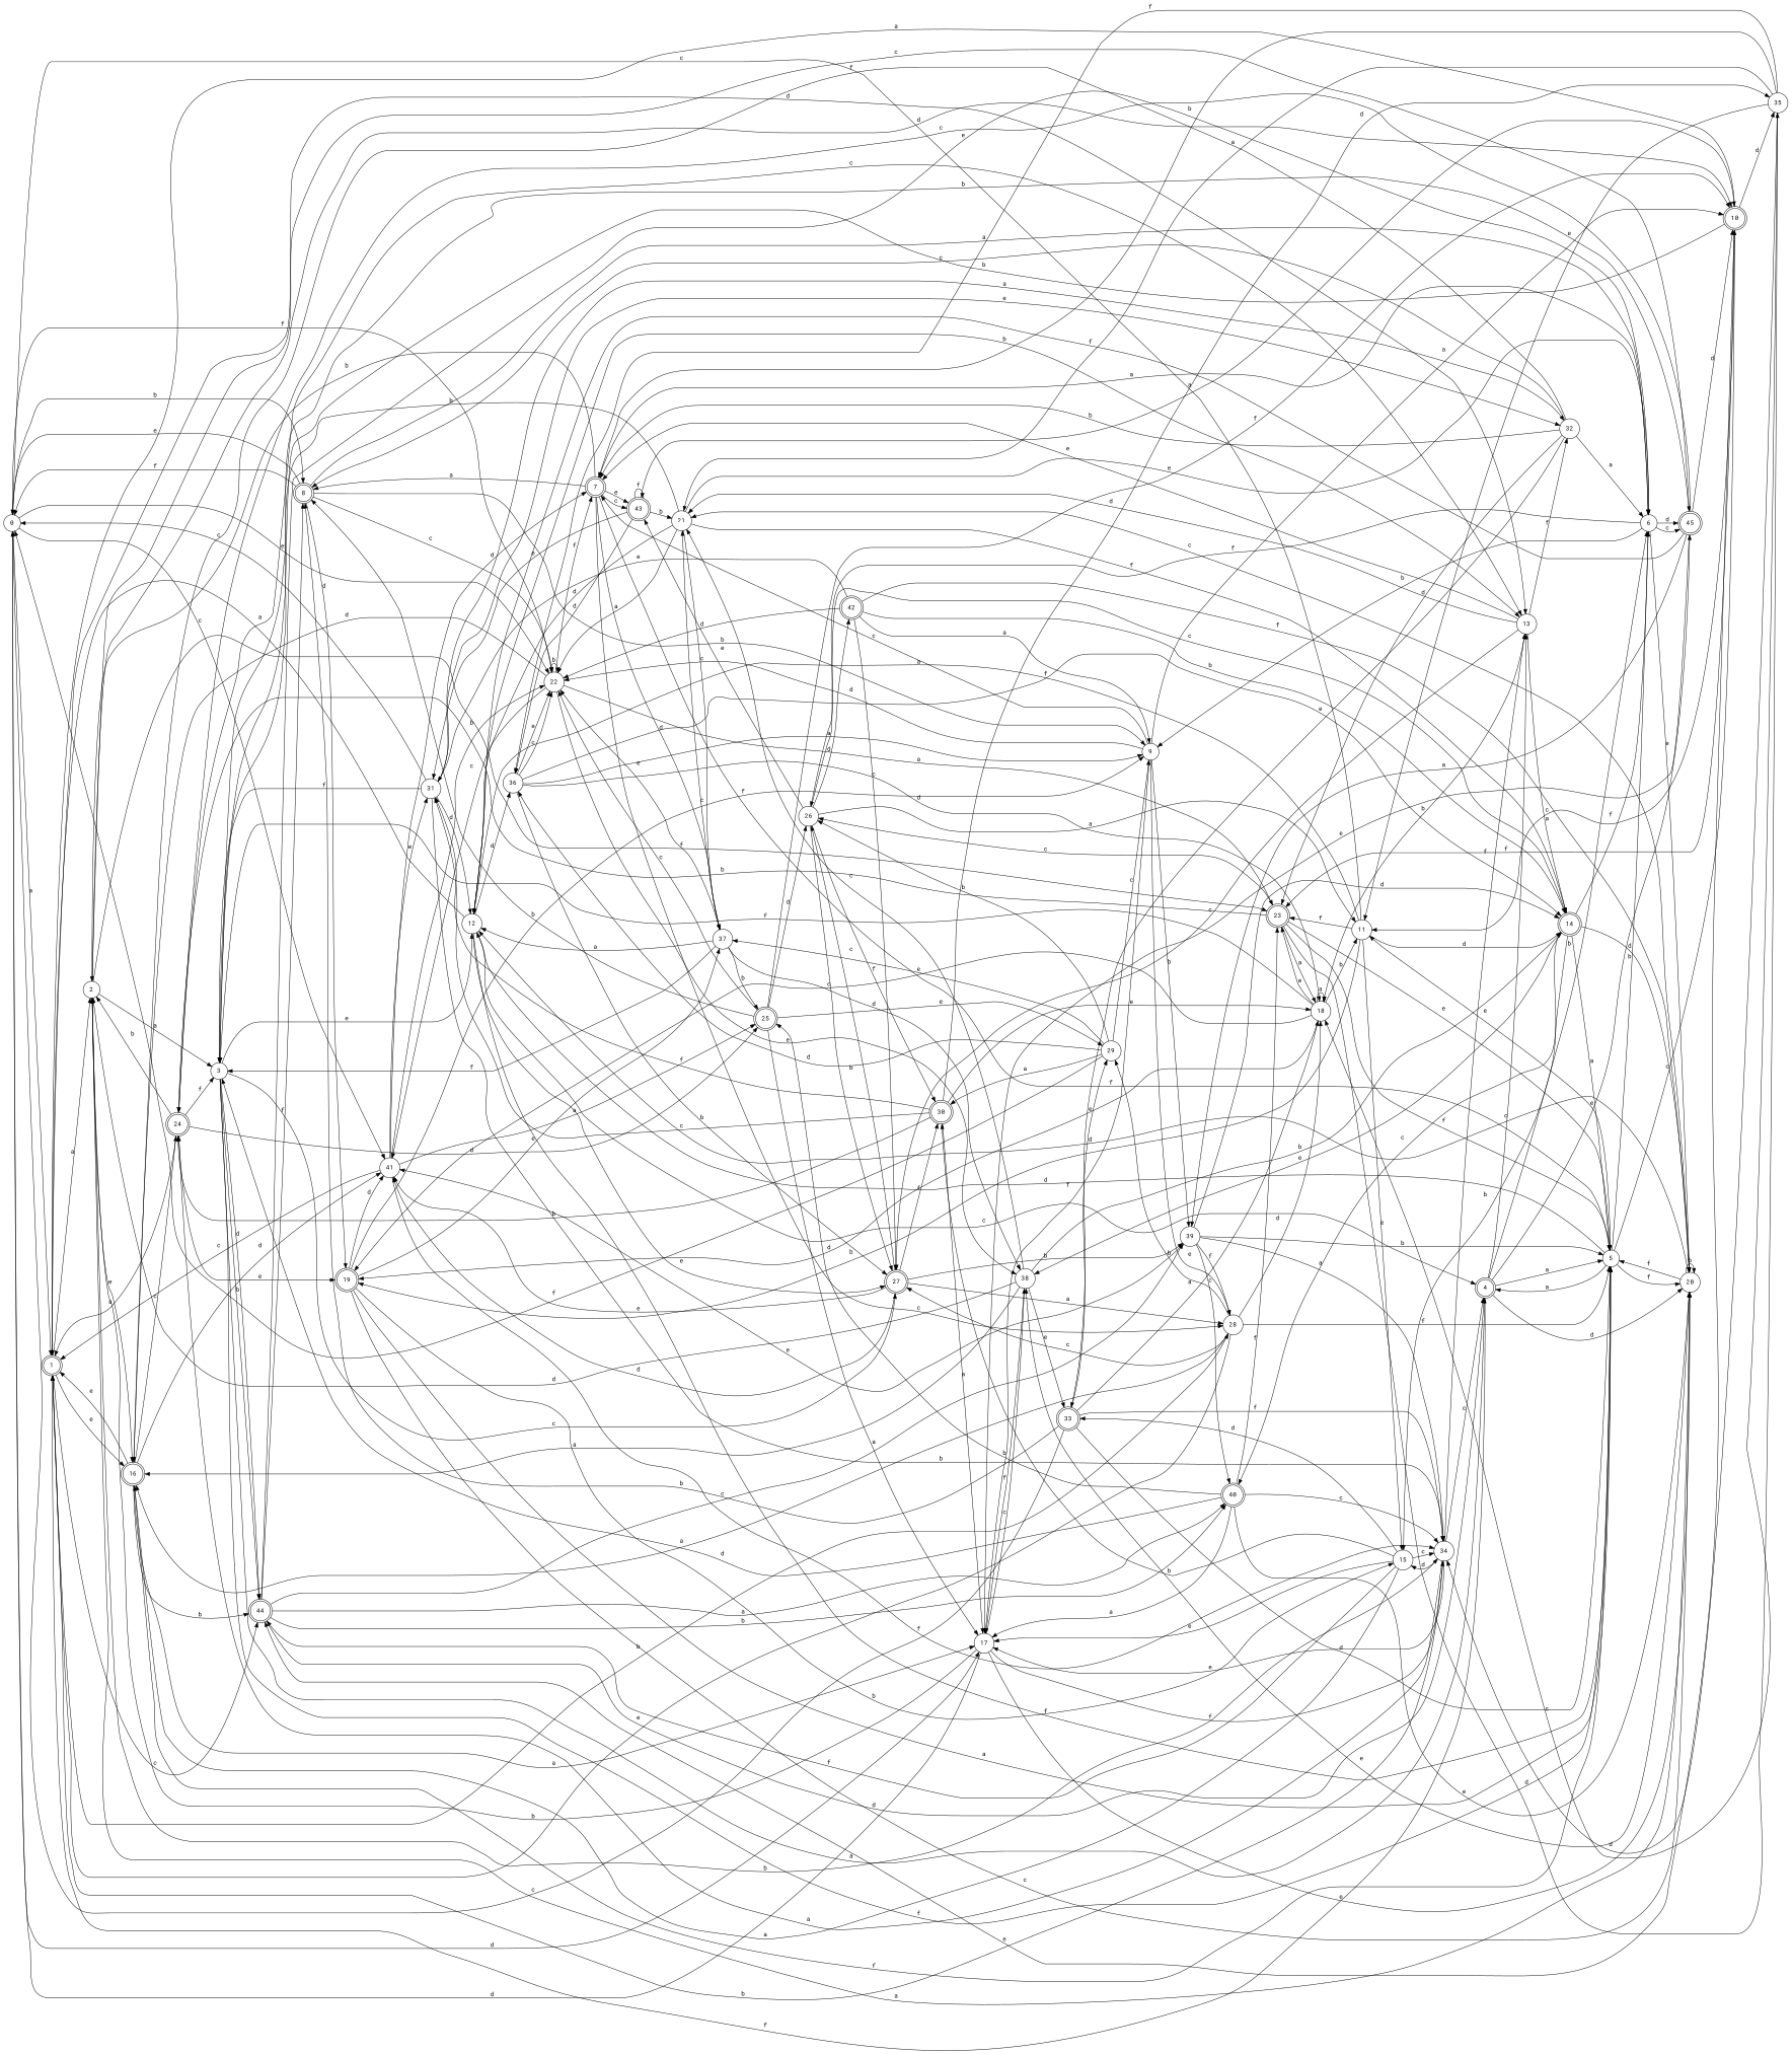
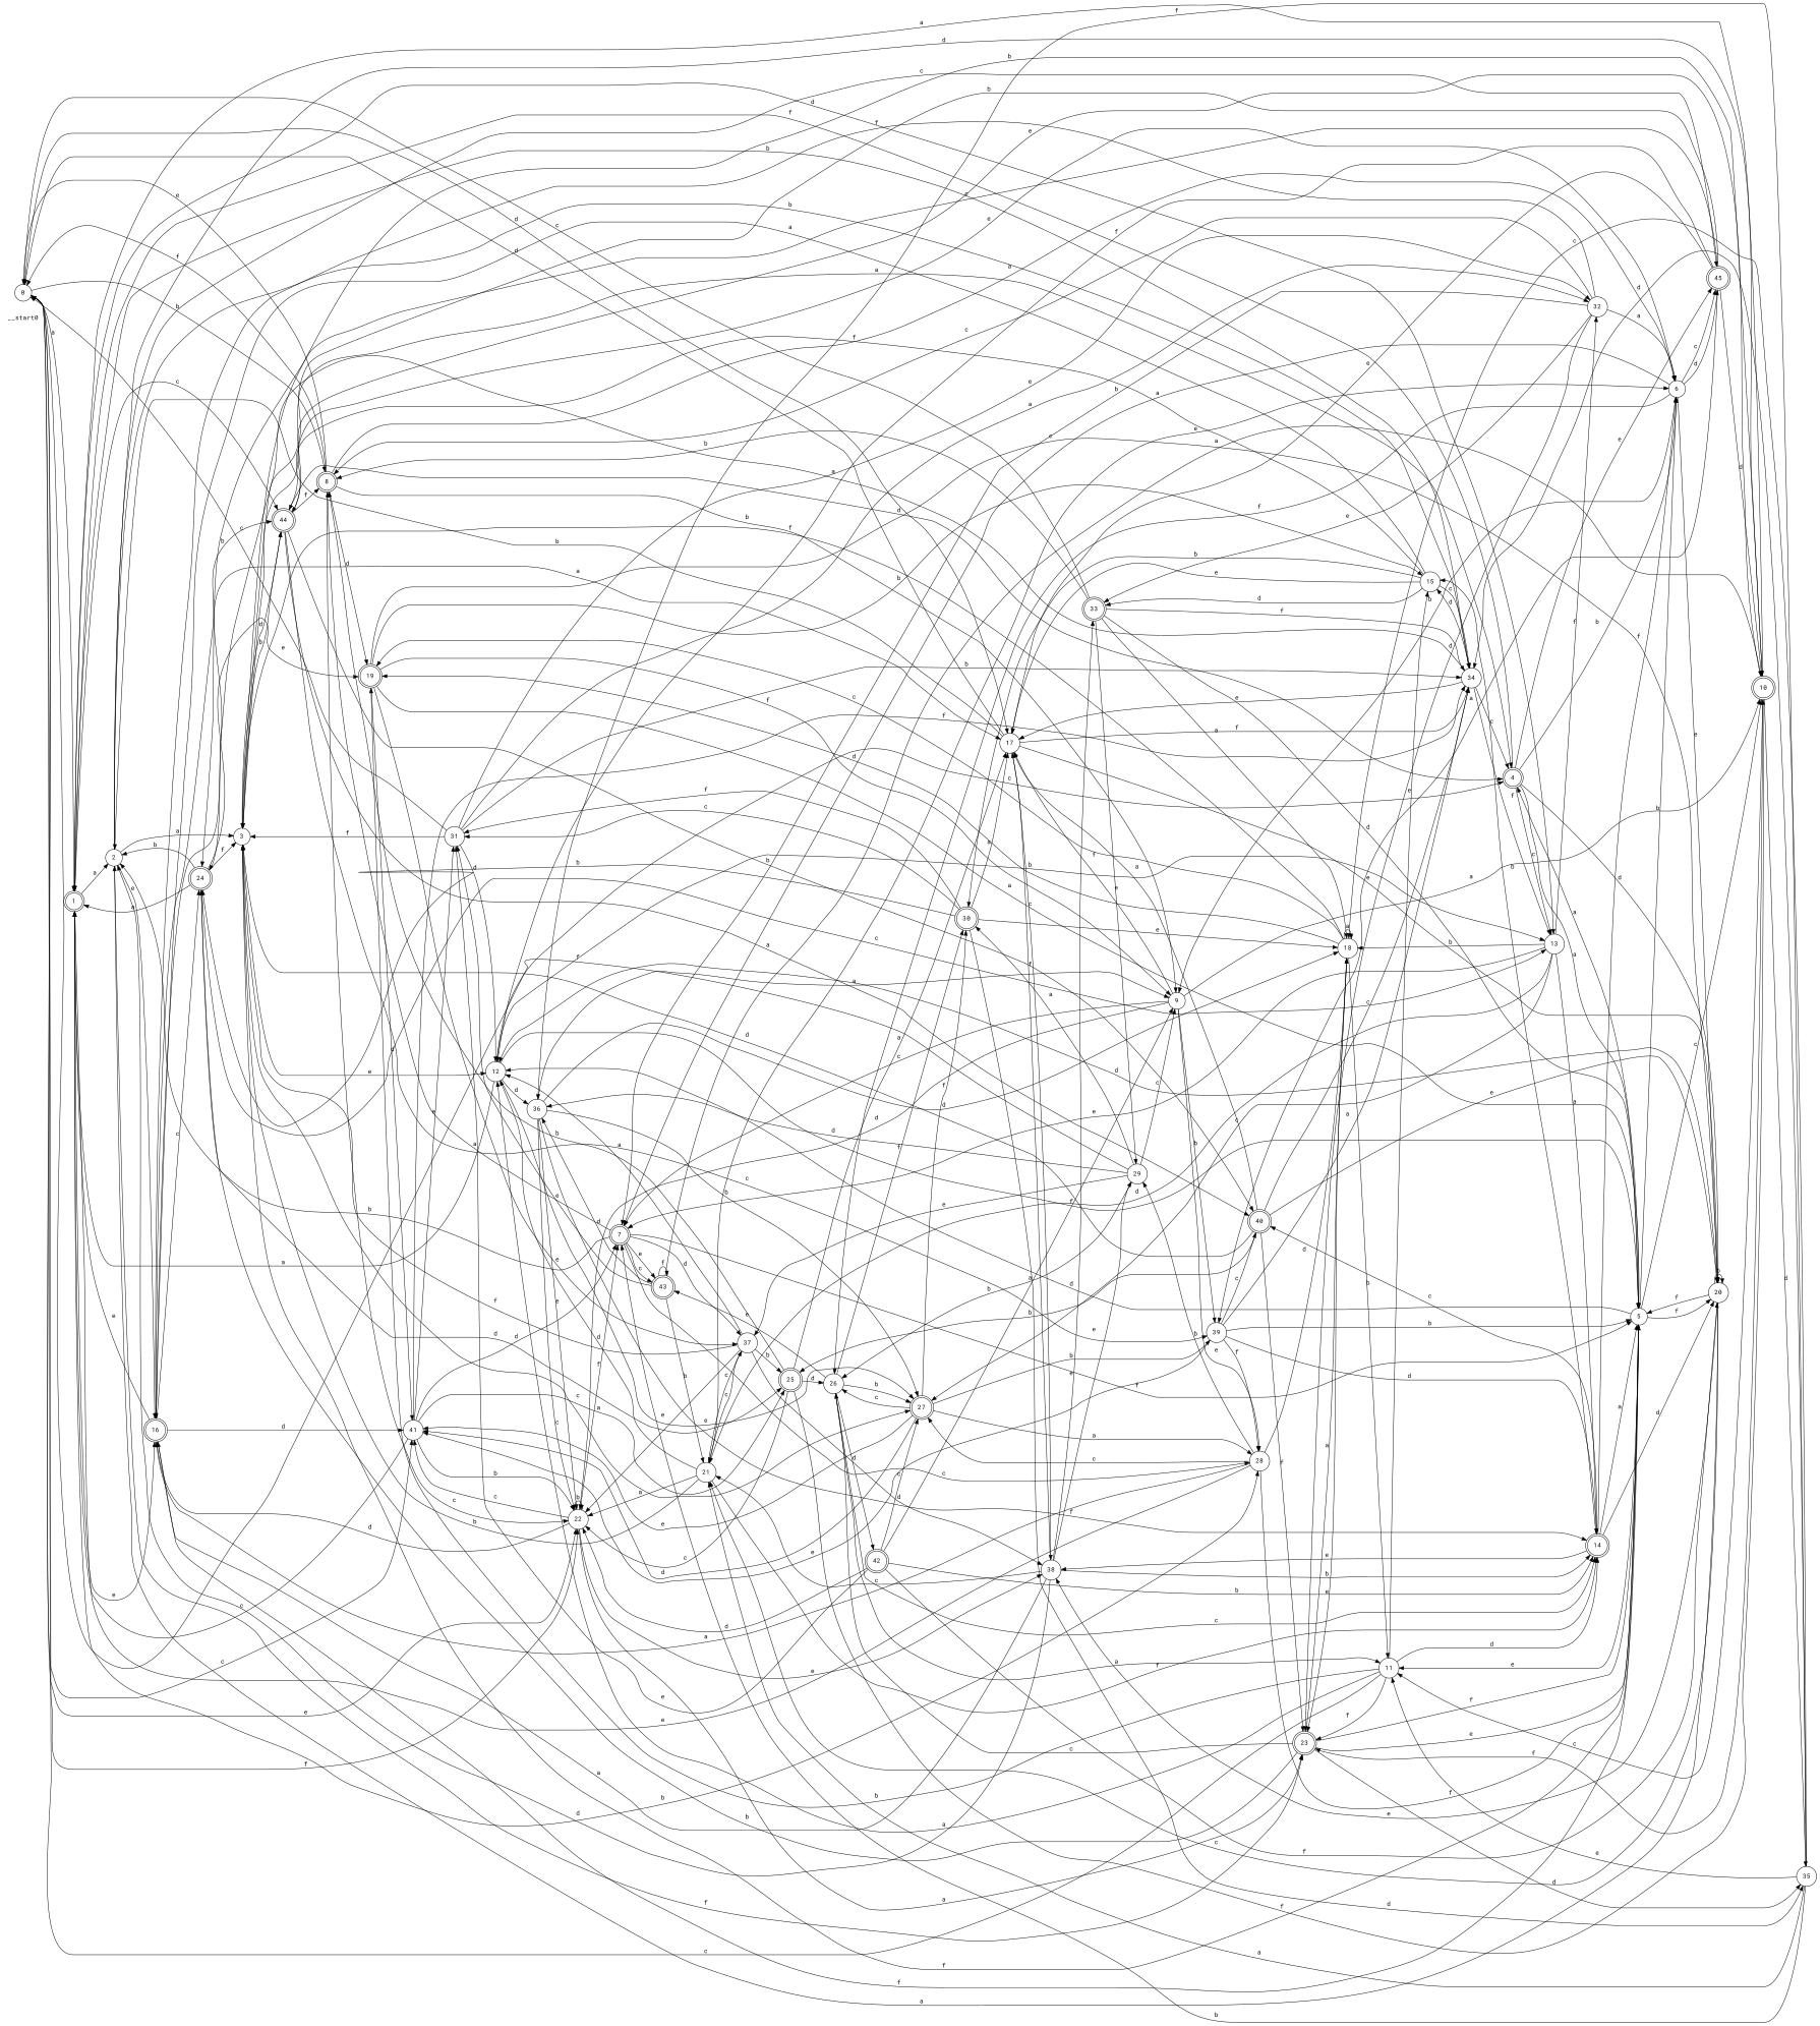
  digraph {
    fontname="Roboto Mono"
    rankdir=LR
    node [fontname="Roboto Mono" shape=circle color=black fillcolor=white style=filled]
    edge [fontname="Roboto Mono"]
+   __start0 [shape=none color="" fillcolor="" style=""]
    n2 [label=0]
    n3 [label=1 shape=doublecircle style="rounded,filled"]
    n4 [label=8 shape=doublecircle style="rounded,filled"]
    n5 [label=17]
    n6 [label=22]
    n7 [label=41]
    n8 [label=2]
    n9 [label=13]
    n10 [label=16 shape=doublecircle style="rounded,filled"]
    n11 [label=28]
    n12 [label=44 shape=doublecircle style="rounded,filled"]
    n13 [label=6]
    n14 [label=9]
    n15 [label=19 shape=doublecircle style="rounded,filled"]
    n16 [label=34]
    n17 [label=20]
    n18 [label=38]
    n19 [label=23 shape=doublecircle style="rounded,filled"]
    n20 [label=7 shape=doublecircle style="rounded,filled"]
    n21 [label=25 shape=doublecircle style="rounded,filled"]
    n22 [label=31]
    n23 [label=3]
    n24 [label=10 shape=doublecircle style="rounded,filled"]
    n25 [label=45 shape=doublecircle style="rounded,filled"]
    n26 [label=27 shape=doublecircle style="rounded,filled"]
    n27 [label=14 shape=doublecircle style="rounded,filled"]
    n28 [label=18]
    n29 [label=21]
    n30 [label=32]
    n31 [label=5]
    n32 [label=24 shape=doublecircle style="rounded,filled"]
    n33 [label=29]
    n34 [label=37]
    n35 [label=12]
    n36 [label=4 shape=doublecircle style="rounded,filled"]
    n37 [label=39]
    n38 [label=40 shape=doublecircle style="rounded,filled"]
    n39 [label=11]
    n40 [label=35]
    n41 [label=26]
    n42 [label=15]
    n43 [label=36]
    n44 [label=30 shape=doublecircle style="rounded,filled"]
    n45 [label=43 shape=doublecircle style="rounded,filled"]
    n46 [label=42 shape=doublecircle style="rounded,filled"]
    n47 [label=33 shape=doublecircle style="rounded,filled"]
    n2 -> n3 [label=a]
    n2 -> n4 [label=b]
    n2 -> n5 [label=d]
    n2 -> n6 [label=e]
    n2 -> n6 [label=f]
    n2 -> n7 [label=c]
    n3 -> n8 [label=a]
    n3 -> n9 [label=d]
    n3 -> n10 [label=e]
    n3 -> n11 [label=b]
    n3 -> n12 [label=c]
    n4 -> n2 [label=e]
    n4 -> n2 [label=f]
    n4 -> n6 [label=c]
    n4 -> n13 [label=a]
    n4 -> n14 [label=b]
    n4 -> n15 [label=d]
    n5 -> n2 [label=d]
    n5 -> n8 [label=b]
    n5 -> n16 [label=f]
    n5 -> n17 [label=e]
    n5 -> n18 [label=c]
    n6 -> n6 [label=b]
    n6 -> n7 [label=c]
    n6 -> n10 [label=d]
    n6 -> n18 [label=e]
    n6 -> n19 [label=a]
    n6 -> n20 [label=f]
    n7 -> n3 [label=c]
    n7 -> n6 [label=b]
    n7 -> n16 [label=f]
    n7 -> n20 [label=d]
    n7 -> n21 [label=a]
    n7 -> n22 [label=e]
    n8 -> n10 [label=e]
    n8 -> n16 [label=b]
    n8 -> n19 [label=f]
    n8 -> n23 [label=a]
    n8 -> n24 [label=d]
    n8 -> n25 [label=c]
    n9 -> n20 [label=e]
    n9 -> n26 [label=c]
    n9 -> n27 [label=a]
    n9 -> n28 [label=b]
    n9 -> n29 [label=d]
    n9 -> n30 [label=f]
    n10 -> n3 [label=e]
    n10 -> n5 [label=a]
    n10 -> n7 [label=d]
    n10 -> n12 [label=b]
    n10 -> n31 [label=f]
    n10 -> n32 [label=c]
    n11 -> n3 [label=e]
    n11 -> n10 [label=a]
    n11 -> n26 [label=c]
    n11 -> n28 [label=d]
    n11 -> n31 [label=f]
    n11 -> n33 [label=b]
    n12 -> n4 [label=f]
    n12 -> n13 [label=e]
    n12 -> n36 [label=d]
    n12 -> n37 [label=c]
    n12 -> n38 [label=a]
    n12 -> n38 [label=b]
    n13 -> n14 [label=b]
    n13 -> n17 [label=e]
    n13 -> n20 [label=a]
    n13 -> n25 [label=c]
    n13 -> n25 [label=d]
    n13 -> n41 [label=f]
    n14 -> n5 [label=f]
    n14 -> n6 [label=d]
    n14 -> n11 [label=e]
    n14 -> n20 [label=c]
    n14 -> n24 [label=a]
    n14 -> n37 [label=b]
    n15 -> n7 [label=d]
    n15 -> n14 [label=f]
    n15 -> n17 [label=c]
    n15 -> n31 [label=a]
    n15 -> n34 [label=e]
    n15 -> n42 [label=b]
    n16 -> n3 [label=b]
    n16 -> n5 [label=e]
    n16 -> n9 [label=f]
    n16 -> n32 [label=a]
    n16 -> n36 [label=c]
    n16 -> n42 [label=d]
    n17 -> n8 [label=a]
    n17 -> n17 [label=b]
    n17 -> n18 [label=e]
    n17 -> n29 [label=c]
    n17 -> n31 [label=f]
    n17 -> n35 [label=d]
    n18 -> n5 [label=f]
    n18 -> n8 [label=d]
    n18 -> n10 [label=a]
    n18 -> n27 [label=b]
    n18 -> n29 [label=c]
    n18 -> n47 [label=e]
    n19 -> n28 [label=a]
    n19 -> n31 [label=e]
    n19 -> n31 [label=f]
    n19 -> n32 [label=b]
    n19 -> n40 [label=d]
    n19 -> n41 [label=c]
    n20 -> n4 [label=a]
    n20 -> n8 [label=b]
    n20 -> n11 [label=c]
    n20 -> n31 [label=f]
    n20 -> n34 [label=d]
    n20 -> n45 [label=c]
    n20 -> n45 [label=e]
    n21 -> n4 [label=b]
    n21 -> n5 [label=a]
    n21 -> n6 [label=c]
    n21 -> n24 [label=f]
-   n21 -> n33 [label=e]
+   n18 -> n33 [label=e]
    n21 -> n41 [label=d]
    n22 -> n2 [label=c]
    n22 -> n16 [label=b]
    n22 -> n23 [label=f]
    n22 -> n30 [label=a]
    n22 -> n30 [label=e]
    n22 -> n35 [label=d]
    n23 -> n12 [label=b]
    n23 -> n12 [label=d]
    n23 -> n26 [label=c]
    n23 -> n31 [label=f]
    n23 -> n35 [label=e]
    n23 -> n36 [label=a]
    n24 -> n3 [label=a]
    n24 -> n12 [label=e]
    n24 -> n19 [label=f]
    n24 -> n23 [label=b]
    n24 -> n39 [label=c]
    n24 -> n40 [label=d]
    n25 -> n5 [label=e]
    n25 -> n23 [label=b]
    n25 -> n24 [label=d]
    n25 -> n32 [label=c]
    n25 -> n35 [label=f]
    n25 -> n37 [label=a]
    n26 -> n7 [label=d]
    n26 -> n7 [label=e]
    n26 -> n11 [label=a]
    n26 -> n37 [label=b]
    n26 -> n41 [label=c]
    n26 -> n44 [label=f]
    n27 -> n13 [label=f]
    n27 -> n17 [label=d]
    n27 -> n18 [label=e]
    n27 -> n31 [label=a]
    n27 -> n38 [label=c]
    n27 -> n42 [label=b]
    n28 -> n15 [label=c]
    n28 -> n15 [label=d]
    n28 -> n19 [label=e]
    n28 -> n23 [label=f]
    n28 -> n28 [label=a]
    n28 -> n39 [label=b]
    n29 -> n6 [label=a]
    n29 -> n13 [label=e]
    n29 -> n23 [label=b]
    n29 -> n27 [label=f]
    n29 -> n34 [label=c]
    n29 -> n35 [label=d]
    n30 -> n4 [label=c]
    n30 -> n10 [label=f]
    n30 -> n13 [label=a]
    n30 -> n19 [label=d]
    n30 -> n20 [label=b]
    n30 -> n47 [label=e]
    n31 -> n13 [label=b]
    n31 -> n17 [label=f]
    n31 -> n24 [label=c]
    n31 -> n35 [label=d]
    n31 -> n36 [label=a]
    n31 -> n39 [label=e]
    n32 -> n3 [label=a]
    n32 -> n8 [label=b]
    n32 -> n9 [label=c]
    n32 -> n15 [label=e]
    n32 -> n21 [label=d]
    n32 -> n23 [label=f]
    n33 -> n2 [label=f]
    n33 -> n14 [label=c]
    n33 -> n34 [label=e]
    n33 -> n41 [label=b]
    n33 -> n43 [label=d]
    n33 -> n44 [label=a]
    n34 -> n6 [label=e]
    n34 -> n18 [label=d]
    n34 -> n21 [label=b]
    n34 -> n23 [label=f]
    n34 -> n29 [label=c]
    n34 -> n35 [label=a]
    n35 -> n3 [label=a]
    n35 -> n9 [label=b]
    n35 -> n26 [label=e]
    n35 -> n31 [label=f]
    n35 -> n36 [label=c]
    n35 -> n43 [label=d]
    n36 -> n3 [label=f]
    n36 -> n9 [label=c]
    n36 -> n13 [label=b]
    n36 -> n17 [label=d]
    n36 -> n25 [label=e]
    n36 -> n31 [label=a]
    n37 -> n7 [label=e]
    n37 -> n11 [label=f]
    n37 -> n16 [label=a]
    n37 -> n27 [label=d]
    n37 -> n31 [label=b]
    n37 -> n38 [label=c]
    n38 -> n5 [label=a]
    n38 -> n16 [label=c]
    n38 -> n17 [label=e]
    n38 -> n19 [label=f]
    n38 -> n21 [label=b]
    n38 -> n23 [label=d]
    n39 -> n2 [label=c]
    n39 -> n15 [label=b]
    n39 -> n19 [label=f]
    n39 -> n27 [label=d]
    n39 -> n35 [label=a]
    n39 -> n42 [label=e]
    n40 -> n16 [label=d]
    n40 -> n20 [label=b]
    n40 -> n28 [label=c]
    n40 -> n29 [label=a]
    n40 -> n39 [label=e]
    n40 -> n43 [label=f]
    n41 -> n26 [label=b]
    n41 -> n27 [label=c]
    n41 -> n39 [label=a]
    n41 -> n44 [label=f]
    n41 -> n45 [label=e]
    n41 -> n46 [label=d]
    n42 -> n5 [label=e]
    n42 -> n10 [label=a]
    n42 -> n12 [label=f]
    n42 -> n16 [label=c]
    n42 -> n44 [label=b]
    n42 -> n47 [label=d]
    n43 -> n6 [label=c]
    n43 -> n6 [label=e]
    n43 -> n14 [label=a]
    n43 -> n26 [label=b]
    n43 -> n27 [label=f]
    n43 -> n28 [label=d]
    n44 -> n5 [label=a]
    n44 -> n22 [label=c]
    n44 -> n22 [label=f]
    n44 -> n28 [label=e]
    n44 -> n32 [label=b]
    n44 -> n40 [label=d]
    n45 -> n22 [label=e]
    n45 -> n24 [label=a]
    n45 -> n29 [label=b]
    n45 -> n43 [label=d]
    n45 -> n45 [label=f]
    n46 -> n6 [label=d]
    n46 -> n14 [label=a]
    n46 -> n17 [label=f]
    n46 -> n22 [label=e]
    n46 -> n26 [label=c]
    n46 -> n27 [label=b]
    n47 -> n2 [label=c]
    n47 -> n4 [label=b]
    n47 -> n16 [label=f]
    n47 -> n28 [label=a]
    n47 -> n31 [label=d]
    n47 -> n33 [label=e]
  }
